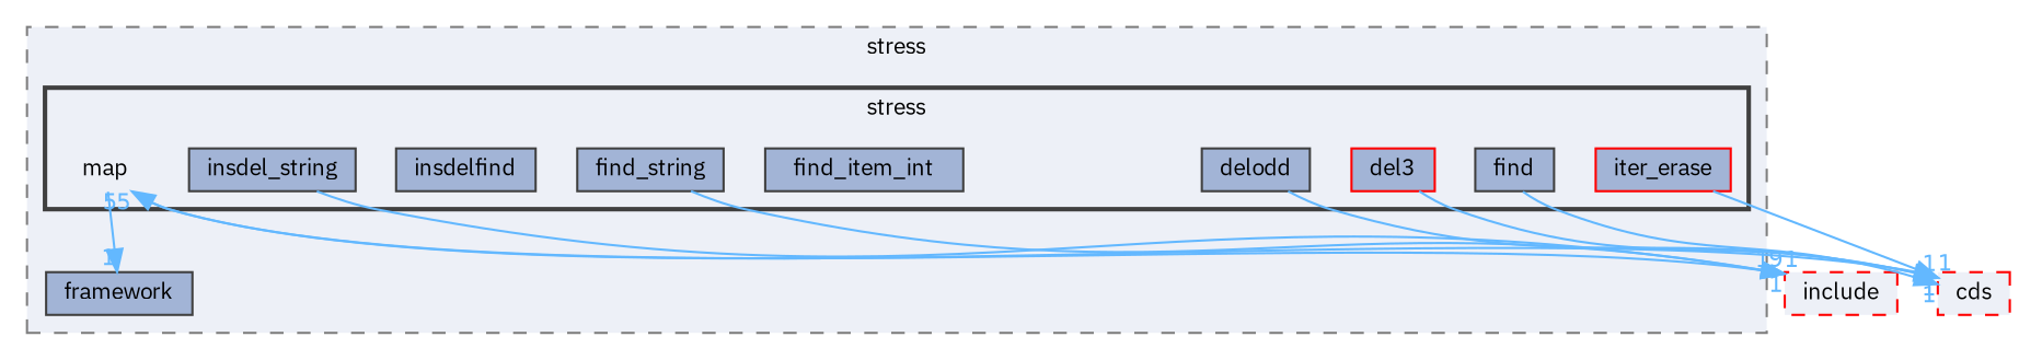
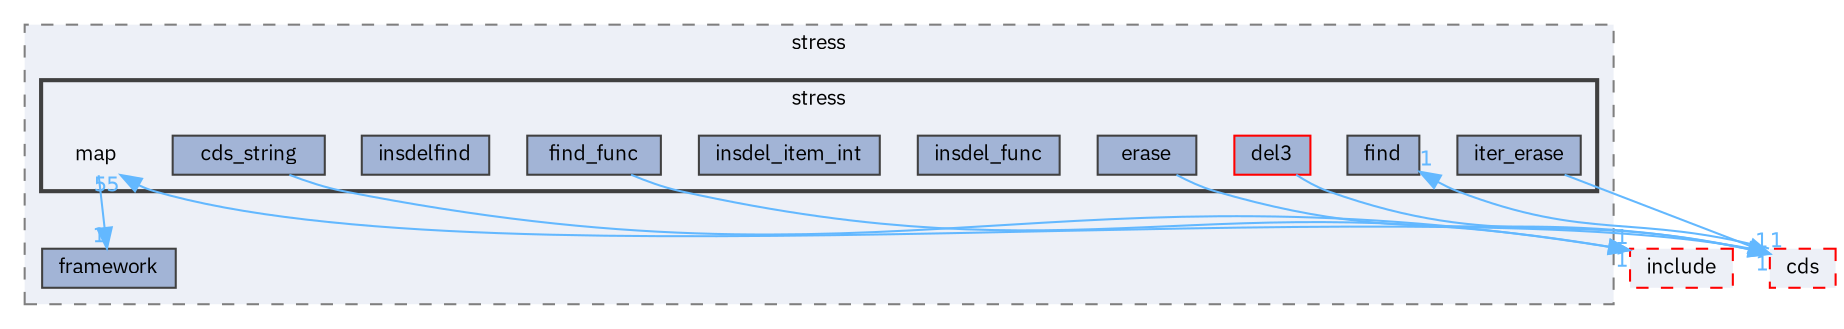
  digraph {
    compound=true
    fontname="IBM Plex Sans"
    node [fontname="IBM Plex Sans" fontsize=10 shape=box color=grey25 fillcolor="#a2b4d6" style=filled]
    edge [color=steelblue1 fontcolor=steelblue1 fontname="IBM Plex Sans" fontsize=10 headlabel=1 labeldistance=1.5 labelfontname=Helvetica labelfontsize=10]
    n1 [height=0.2 label=map shape=plaintext width=0.4 color="" fillcolor="" style=""]
    n2 [color=red height=0.2 label=del3 width=0.4]
-   n3 [height=0.2 label=delodd width=0.4]
-   n4 [height=0.2 label=find_string width=0.4]
-   n6 [height=0.2 label=find_item_int width=0.4]
-   n7 [height=0.2 label=insdel_string width=0.4]
+   n3 [height=0.2 label=erase width=0.4]
+   n4 [height=0.2 label=find_func width=0.4]
+   n5 [height=0.2 label=insdel_func width=0.4]
+   n6 [height=0.2 label=insdel_item_int width=0.4]
+   n7 [height=0.2 label=cds_string width=0.4]
    n8 [height=0.2 label=insdelfind width=0.4]
-   n9 [color=red height=0.2 label=iter_erase width=0.4]
+   n9 [height=0.2 label=iter_erase width=0.4]
    n10 [height=0.2 label=find width=0.4]
    n11 [height=0.2 label=framework width=0.4]
    n12 [color=red fillcolor="#edf0f7" height=0.2 label=include style="filled,dashed" width=0.4]
    n13 [color=red fillcolor="#edf0f7" height=0.2 label=cds style="filled,dashed" width=0.4]
    subgraph cluster_1 {
      bgcolor="#edf0f7"
      fontsize=10
      label=stress
      pencolor=grey50
      style="filled,dashed"
      n11
      subgraph cluster_2 {
        bgcolor="#edf0f7"
        fontsize=10
        label=stress
        pencolor=grey25
        style="filled,bold"
        n1
        n2
        n3
        n4
+       n5
        n6
        n7
        n8
        n9
        n10
      }
    }
    n1 -> n11
-   n1 -> n12 [headlabel=19]
    n2 -> n13
    n3 -> n13
    n4 -> n12
    n7 -> n12
    n9 -> n13
-   n10 -> n13
+   n13 -> n10
    n13 -> n1 [headlabel=55]
  }
